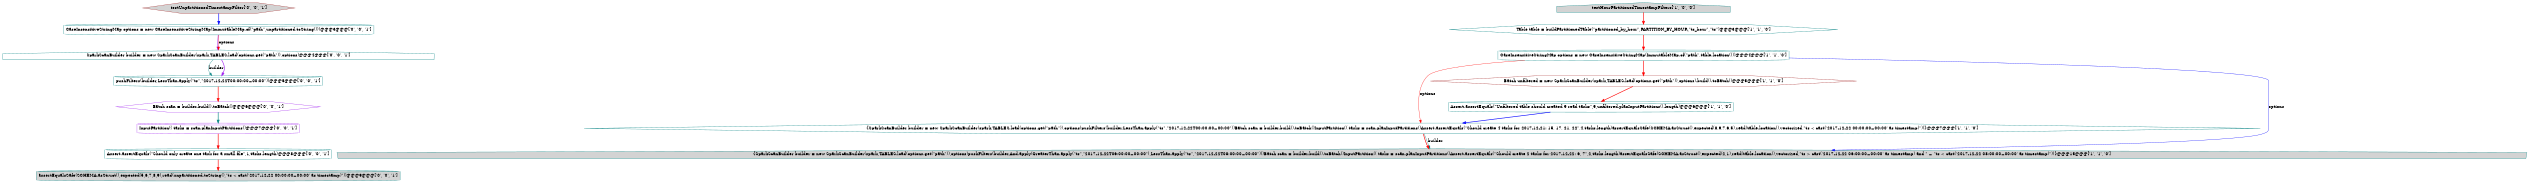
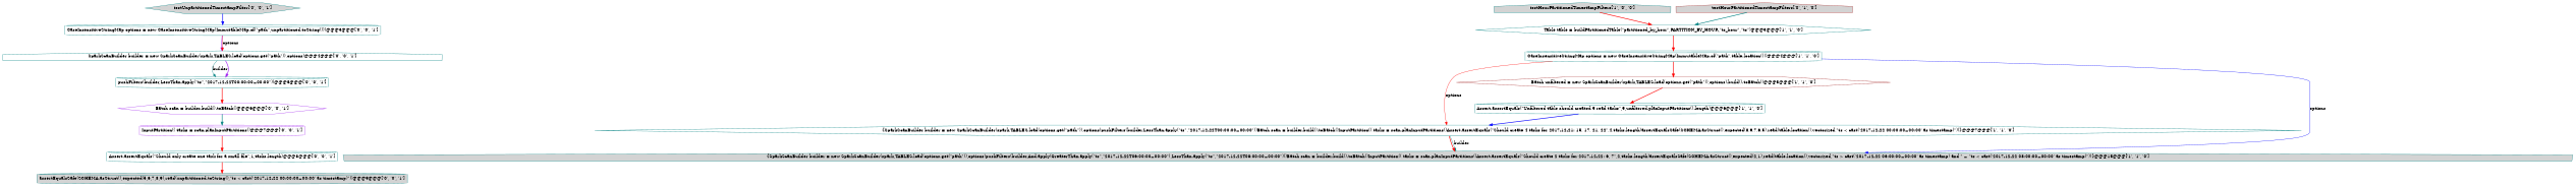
  digraph {
    fontname="DejaVu Serif"
    node [color=teal fillcolor=white fontname="DejaVu Serif" shape=cylinder style=filled]
    edge [color=red fontname="DejaVu Serif" style=bold]
    n1 [color=purple label="Batch scan = builder.build().toBatch()@@@6@@@['0', '0', '1']" shape=hexagon]
    n2 [color=purple label="InputPartition(( tasks = scan.planInputPartitions()@@@7@@@['0', '0', '1']"]
    n3 [label="Assert.assertEquals(\"Should only create one task for a small file\",1,tasks.length)@@@8@@@['0', '0', '1']"]
    n4 [fillcolor=lightgray label="assertEqualsSafe(SCHEMA.asStruct(),expected(5,6,7,8,9),read(unpartitioned.toString(),\"ts < cast('2017-12-22 00:00:00+00:00' as timestamp)\"))@@@9@@@['0', '0', '1']"]
    n5 [label="pushFilters(builder,LessThan.apply(\"ts\",\"2017-12-22T00:00:00+00:00\"))@@@5@@@['0', '0', '1']"]
    n6 [label="{SparkScanBuilder builder = new SparkScanBuilder(spark,TABLES.load(options.get(\"path\")),options)pushFilters(builder,LessThan.apply(\"ts\",\"2017-12-22T00:00:00+00:00\"))Batch scan = builder.build().toBatch()InputPartition(( tasks = scan.planInputPartitions()Assert.assertEquals(\"Should create 4 tasks for 2017-12-21: 15, 17, 21, 22\",4,tasks.length)assertEqualsSafe(SCHEMA.asStruct(),expected(8,9,7,6,5),read(table.location(),vectorized,\"ts < cast('2017-12-22 00:00:00+00:00' as timestamp)\"))}@@@7@@@['1', '1', '0']" shape=hexagon]
    n7 [fillcolor=lightgray label="{SparkScanBuilder builder = new SparkScanBuilder(spark,TABLES.load(options.get(\"path\")),options)pushFilters(builder,And.apply(GreaterThan.apply(\"ts\",\"2017-12-22T06:00:00+00:00\"),LessThan.apply(\"ts\",\"2017-12-22T08:00:00+00:00\")))Batch scan = builder.build().toBatch()InputPartition(( tasks = scan.planInputPartitions()Assert.assertEquals(\"Should create 2 tasks for 2017-12-22: 6, 7\",2,tasks.length)assertEqualsSafe(SCHEMA.asStruct(),expected(2,1),read(table.location(),vectorized,\"ts > cast('2017-12-22 06:00:00+00:00' as timestamp) and \" + \"ts < cast('2017-12-22 08:00:00+00:00' as timestamp)\"))}@@@15@@@['1', '1', '0']" shape=house]
    n8 [label="Assert.assertEquals(\"Unfiltered table should created 9 read tasks\",9,unfiltered.planInputPartitions().length)@@@6@@@['1', '1', '0']"]
    n9 [label="Table table = buildPartitionedTable(\"partitioned_by_hour\",PARTITION_BY_HOUR,\"ts_hour\",\"ts\")@@@3@@@['1', '1', '0']" shape=hexagon]
    n10 [label="CaseInsensitiveStringMap options = new CaseInsensitiveStringMap(ImmutableMap.of(\"path\",table.location()))@@@4@@@['1', '1', '0']"]
    n11 [color=brown label="Batch unfiltered = new SparkScanBuilder(spark,TABLES.load(options.get(\"path\")),options).build().toBatch()@@@5@@@['1', '1', '0']" shape=hexagon]
    n12 [label="CaseInsensitiveStringMap options = new CaseInsensitiveStringMap(ImmutableMap.of(\"path\",unpartitioned.toString()))@@@3@@@['0', '0', '1']"]
    n13 [label="SparkScanBuilder builder = new SparkScanBuilder(spark,TABLES.load(options.get(\"path\")),options)@@@4@@@['0', '0', '1']" shape=house]
-   n14 [color=brown fillcolor=lightgray label="testUnpartitionedTimestampFilter['0', '0', '1']" shape=hexagon]
+   n14 [fillcolor=lightgray label="testUnpartitionedTimestampFilter['0', '0', '1']" shape=hexagon]
    n15 [fillcolor=lightgray label="testHourPartitionedTimestampFilters['1', '0', '0']" shape=house]
+   n16 [color=brown fillcolor=lightgray label="testHourPartitionedTimestampFilters['0', '1', '0']" shape=house]
    n1 -> n2 [color=teal]
    n2 -> n3
    n3 -> n4
    n5 -> n1
    n6 -> n7 [color=teal label=builder style=solid]
    n6 -> n7
    n8 -> n6 [color=blue]
    n9 -> n10
    n10 -> n6 [label=options style=solid]
    n10 -> n7 [color=blue label=options style=solid]
    n10 -> n11
    n11 -> n8
    n12 -> n13 [color=purple]
    n12 -> n13 [label=options style=solid]
    n13 -> n5 [color=teal label=builder style=solid]
    n13 -> n5 [color=purple]
    n14 -> n12 [color=blue]
    n15 -> n9
+   n16 -> n9 [color=teal]
  }
